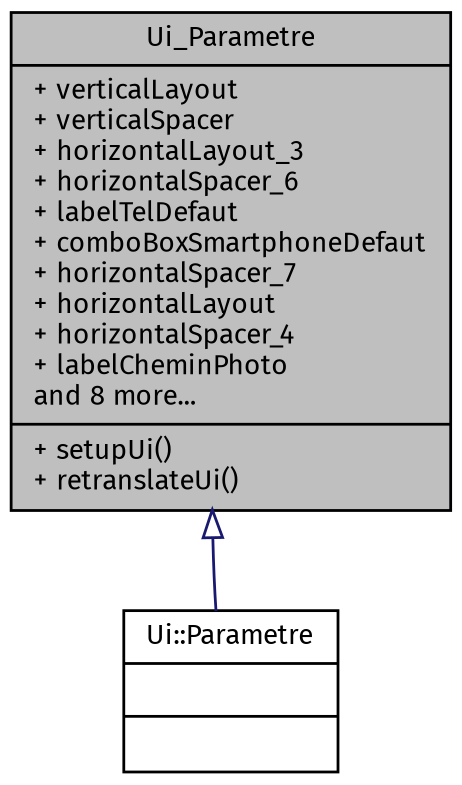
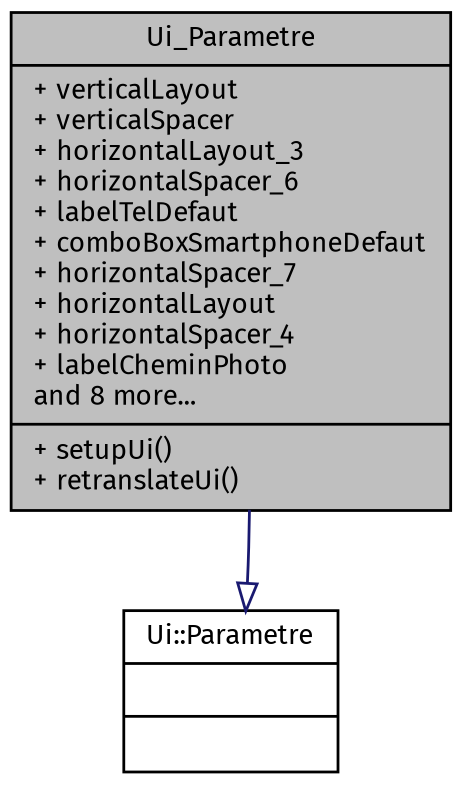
  digraph {
    fontname="Fira Sans"
    node [color=black fontname="Fira Sans" fontsize=10 shape=record style=filled]
    n1 [fillcolor=grey75 fontcolor=black height=0.2 label="{Ui_Parametre\n|+ verticalLayout\l+ verticalSpacer\l+ horizontalLayout_3\l+ horizontalSpacer_6\l+ labelTelDefaut\l+ comboBoxSmartphoneDefaut\l+ horizontalSpacer_7\l+ horizontalLayout\l+ horizontalSpacer_4\l+ labelCheminPhoto\land 8 more...\l|+ setupUi()\l+ retranslateUi()\l}" width=0.4]
    n2 [fillcolor=white height=0.2 label="{Ui::Parametre\n||}" width=0.4]
-   n1 -> n2 [arrowtail=onormal color=midnightblue dir=back fontname="Fira Sans" fontsize=10 labelfontname=Helvetica labelfontsize=10 style=solid]
+   n2 -> n1 [arrowtail=onormal color=midnightblue dir=back fontname="Fira Sans" fontsize=10 labelfontname=Helvetica labelfontsize=10 style=solid]
  }
